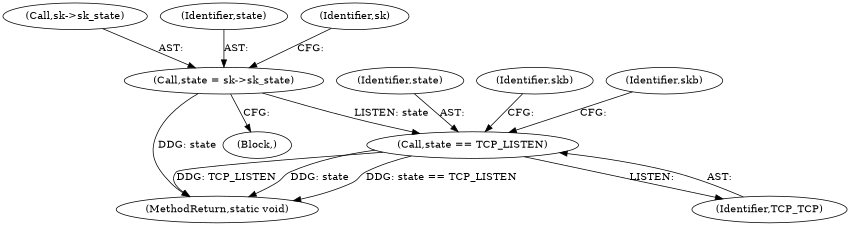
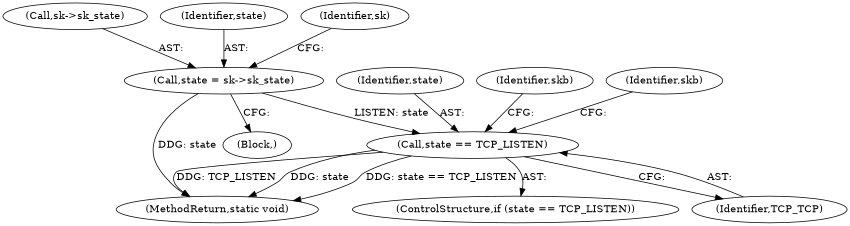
  digraph {
    n1 [label="(Call,state = sk->sk_state)"]
    n2 [label="(Call,state == TCP_LISTEN)"]
    n3 [label="(Block,)"]
    n4 [label="(MethodReturn,static void)"]
+   n5 [label="(ControlStructure,if (state == TCP_LISTEN))"]
    n6 [label="(Identifier,TCP_TCP)"]
    n7 [label="(Call,sk->sk_state)"]
    n8 [label="(Identifier,state)"]
    n9 [label="(Identifier,state)"]
    n10 [label="(Identifier,skb)"]
    n11 [label="(Identifier,skb)"]
    n12 [label="(Identifier,sk)"]
    n1 -> n2 [label="LISTEN: state"]
    n1 -> n3 [label="CFG: "]
    n1 -> n4 [label="DDG: state"]
    n2 -> n4 [label="DDG: state == TCP_LISTEN"]
    n2 -> n4 [label="DDG: TCP_LISTEN"]
    n2 -> n4 [label="DDG: state"]
-   n2 -> n6 [label="LISTEN: "]
+   n2 -> n5 [label="AST: "]
+   n2 -> n6 [label="CFG: "]
    n6 -> n2 [label="AST: "]
    n7 -> n1 [label="AST: "]
    n8 -> n1 [label="AST: "]
    n9 -> n2 [label="AST: "]
    n10 -> n2 [label="CFG: "]
    n11 -> n2 [label="CFG: "]
    n12 -> n1 [label="CFG: "]
  }
